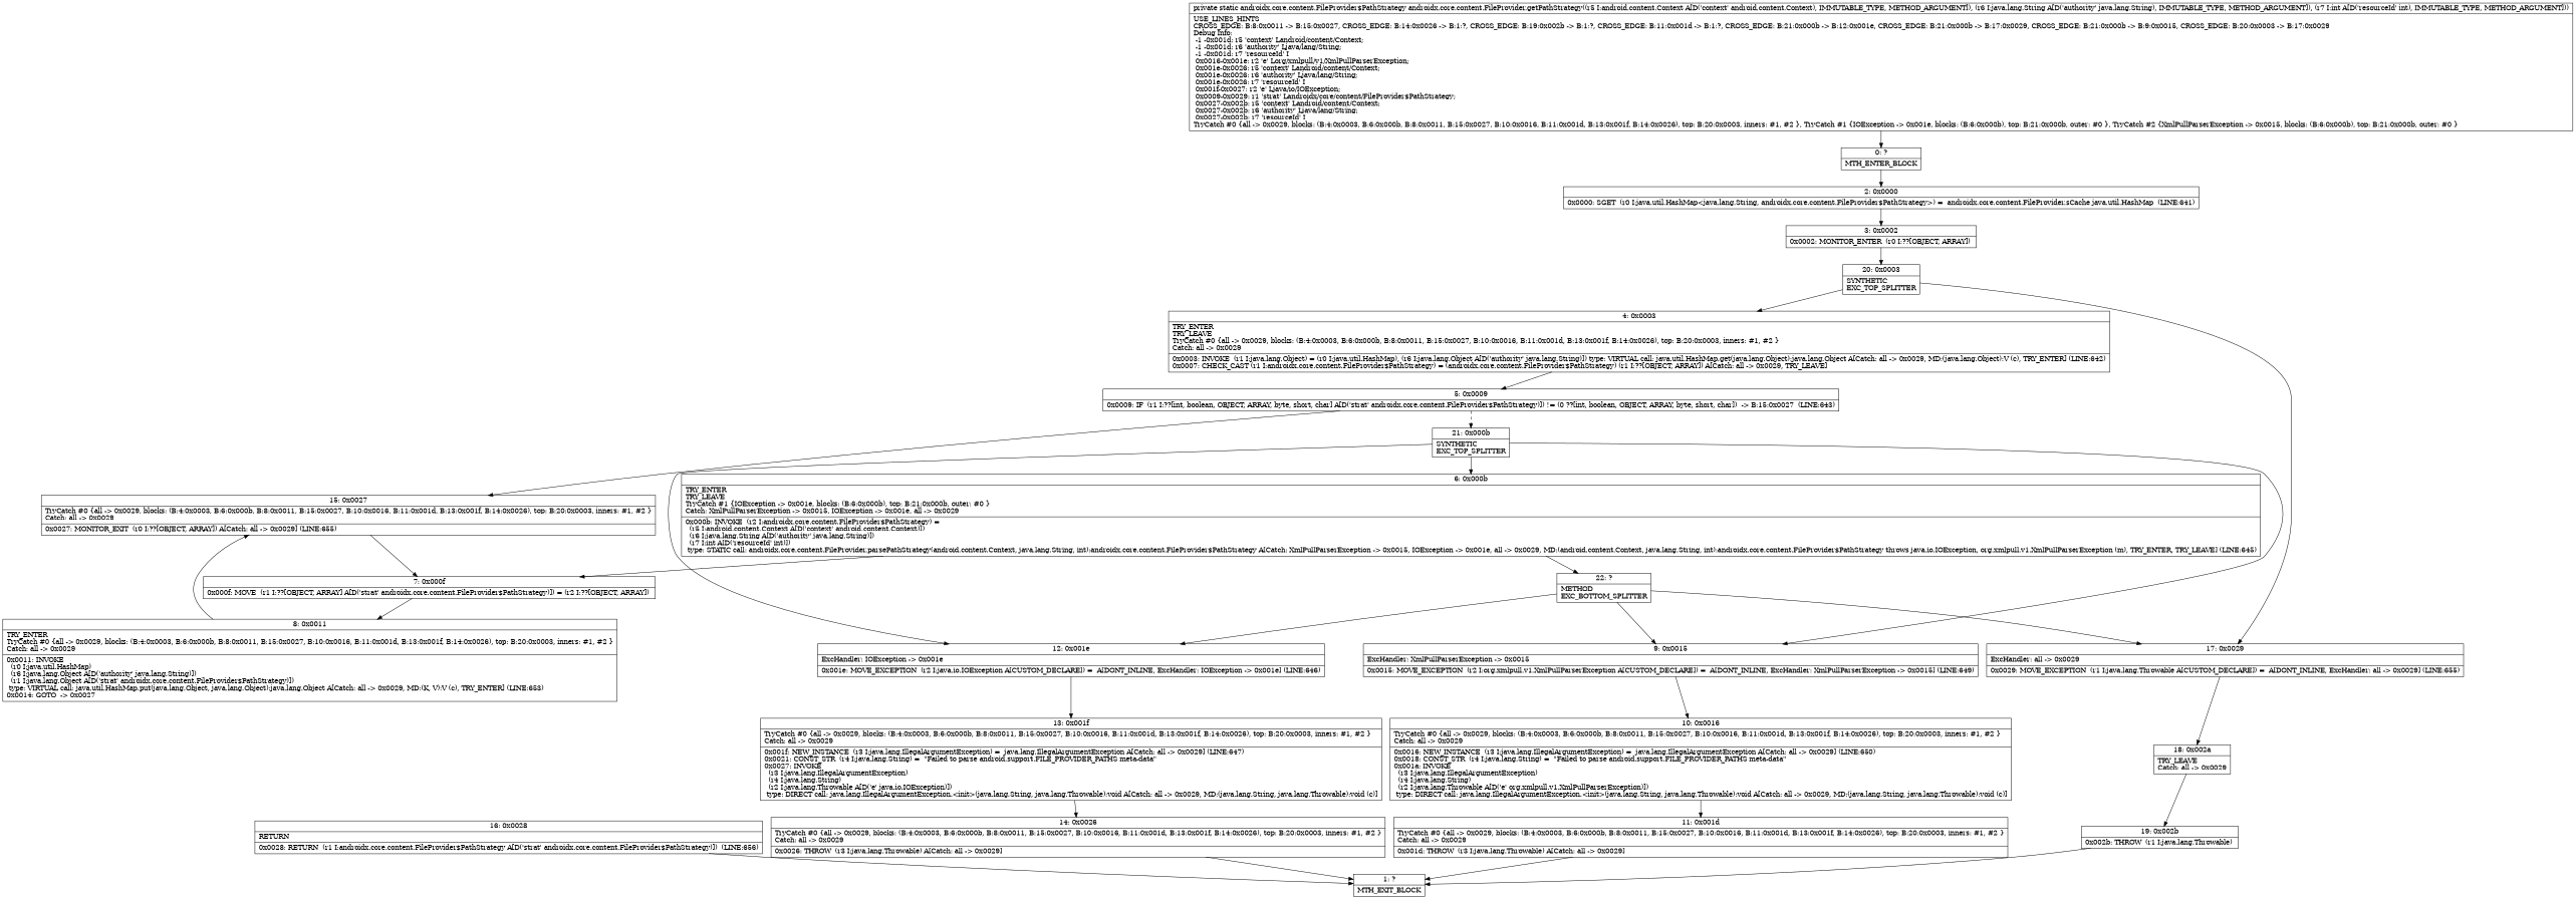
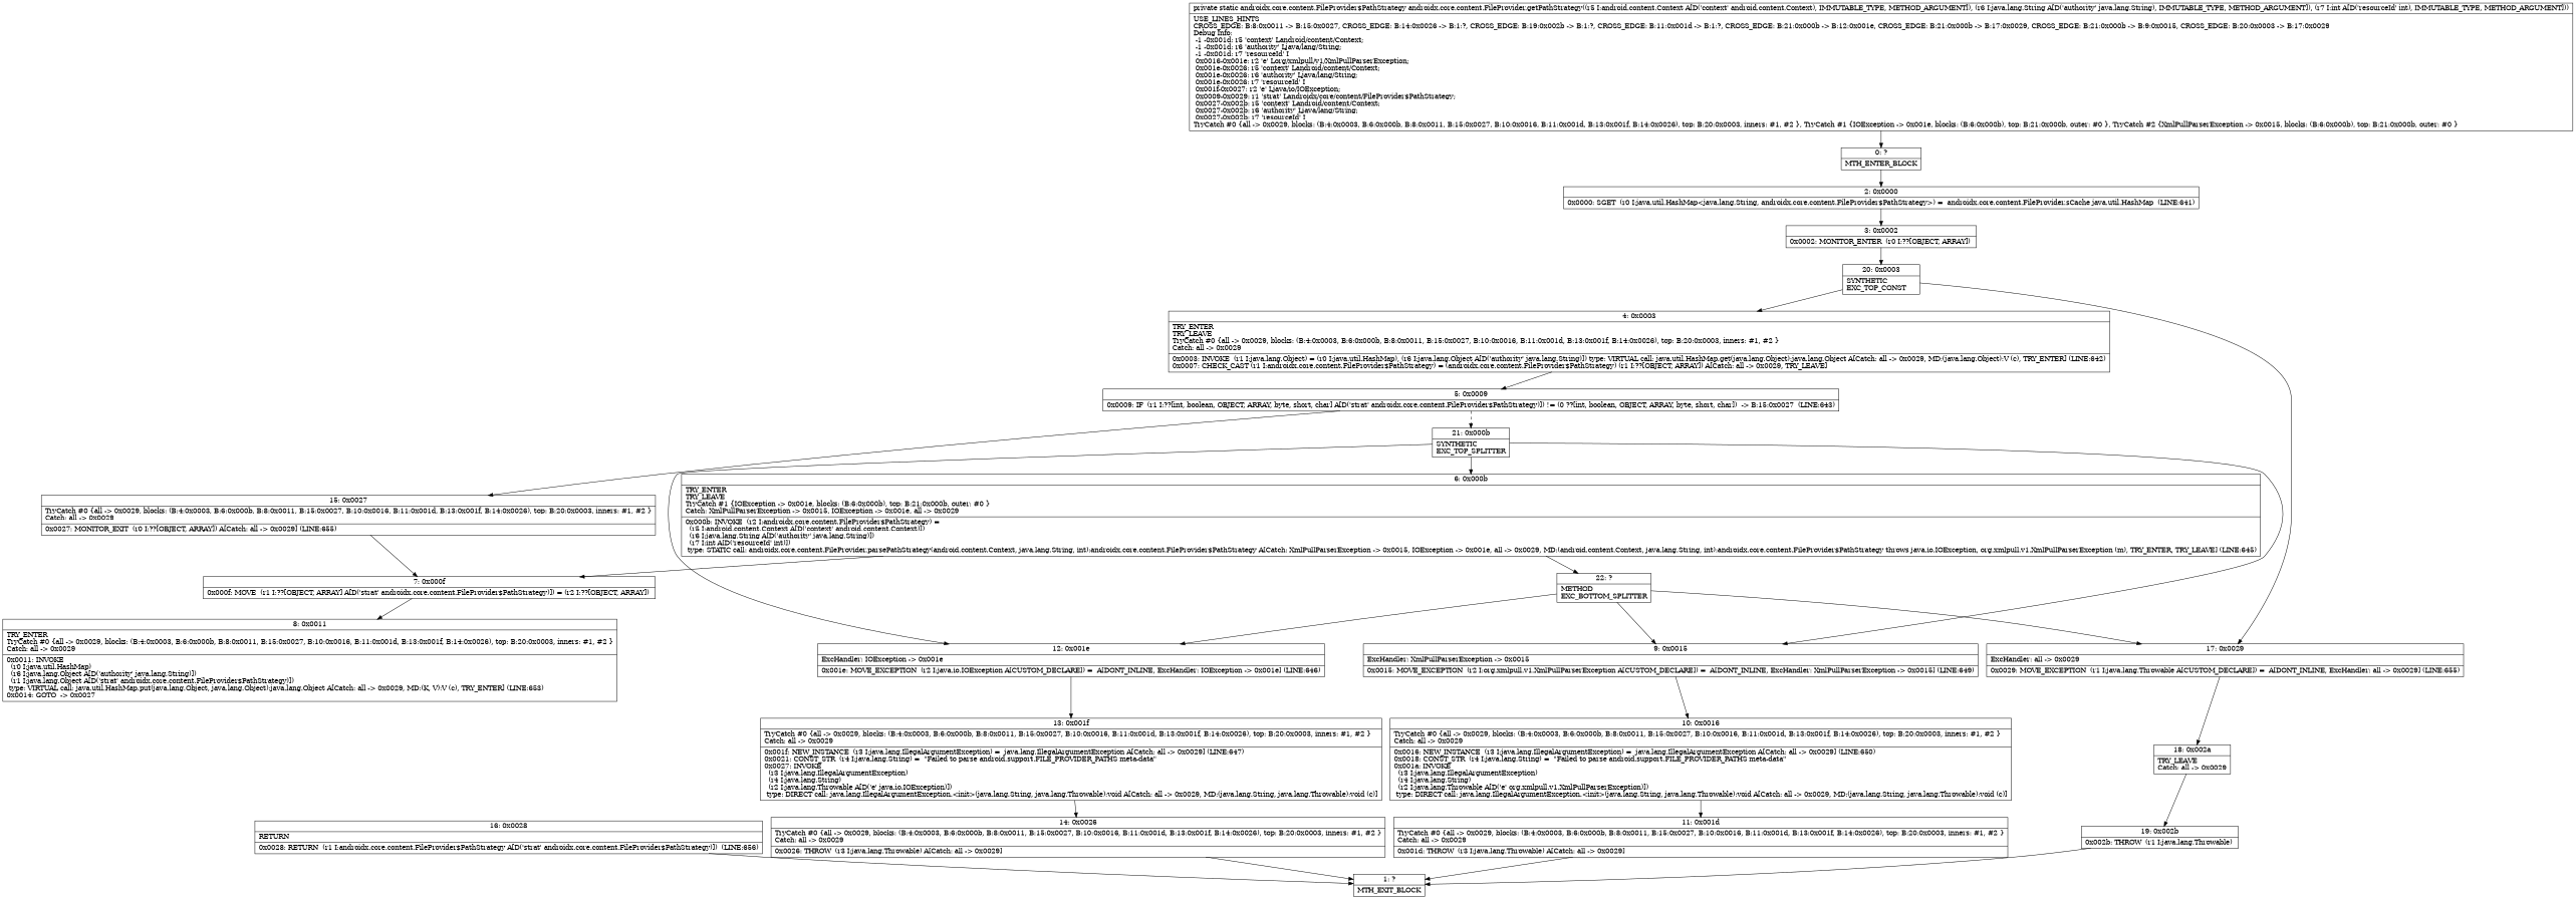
  digraph {
    node [shape=record]
    n1 [label="{0\:\ ?|MTH_ENTER_BLOCK\l}"]
    n2 [label="{2\:\ 0x0000|0x0000: SGET  (r0 I:java.util.HashMap\<java.lang.String, androidx.core.content.FileProvider$PathStrategy\>) =  androidx.core.content.FileProvider.sCache java.util.HashMap  (LINE:641)\l}"]
    n3 [label="{3\:\ 0x0002|0x0002: MONITOR_ENTER  (r0 I:??[OBJECT, ARRAY]) \l}"]
-   n4 [label="{20\:\ 0x0003|SYNTHETIC\lEXC_TOP_SPLITTER\l}"]
+   n4 [label="{20\:\ 0x0003|SYNTHETIC\lEXC_TOP_CONST\l}"]
    n5 [label="{4\:\ 0x0003|TRY_ENTER\lTRY_LEAVE\lTryCatch #0 \{all \-\> 0x0029, blocks: (B:4:0x0003, B:6:0x000b, B:8:0x0011, B:15:0x0027, B:10:0x0016, B:11:0x001d, B:13:0x001f, B:14:0x0026), top: B:20:0x0003, inners: #1, #2 \}\lCatch: all \-\> 0x0029\l|0x0003: INVOKE  (r1 I:java.lang.Object) = (r0 I:java.util.HashMap), (r6 I:java.lang.Object A[D('authority' java.lang.String)]) type: VIRTUAL call: java.util.HashMap.get(java.lang.Object):java.lang.Object A[Catch: all \-\> 0x0029, MD:(java.lang.Object):V (c), TRY_ENTER] (LINE:642)\l0x0007: CHECK_CAST (r1 I:androidx.core.content.FileProvider$PathStrategy) = (androidx.core.content.FileProvider$PathStrategy) (r1 I:??[OBJECT, ARRAY]) A[Catch: all \-\> 0x0029, TRY_LEAVE]\l}"]
    n6 [label="{17\:\ 0x0029|ExcHandler: all \-\> 0x0029\l|0x0029: MOVE_EXCEPTION  (r1 I:java.lang.Throwable A[CUSTOM_DECLARE]) =  A[DONT_INLINE, ExcHandler: all \-\> 0x0029] (LINE:655)\l}"]
    n7 [label="{5\:\ 0x0009|0x0009: IF  (r1 I:??[int, boolean, OBJECT, ARRAY, byte, short, char] A[D('strat' androidx.core.content.FileProvider$PathStrategy)]) != (0 ??[int, boolean, OBJECT, ARRAY, byte, short, char])  \-\> B:15:0x0027  (LINE:643)\l}"]
    n8 [label="{18\:\ 0x002a|TRY_LEAVE\lCatch: all \-\> 0x0029\l}"]
    n9 [label="{15\:\ 0x0027|TryCatch #0 \{all \-\> 0x0029, blocks: (B:4:0x0003, B:6:0x000b, B:8:0x0011, B:15:0x0027, B:10:0x0016, B:11:0x001d, B:13:0x001f, B:14:0x0026), top: B:20:0x0003, inners: #1, #2 \}\lCatch: all \-\> 0x0029\l|0x0027: MONITOR_EXIT  (r0 I:??[OBJECT, ARRAY]) A[Catch: all \-\> 0x0029] (LINE:655)\l}"]
    n10 [label="{21\:\ 0x000b|SYNTHETIC\lEXC_TOP_SPLITTER\l}"]
    n11 [label="{7\:\ 0x000f|0x000f: MOVE  (r1 I:??[OBJECT, ARRAY] A[D('strat' androidx.core.content.FileProvider$PathStrategy)]) = (r2 I:??[OBJECT, ARRAY]) \l}"]
    n12 [label="{6\:\ 0x000b|TRY_ENTER\lTRY_LEAVE\lTryCatch #1 \{IOException \-\> 0x001e, blocks: (B:6:0x000b), top: B:21:0x000b, outer: #0 \}\lCatch: XmlPullParserException \-\> 0x0015, IOException \-\> 0x001e, all \-\> 0x0029\l|0x000b: INVOKE  (r2 I:androidx.core.content.FileProvider$PathStrategy) = \l  (r5 I:android.content.Context A[D('context' android.content.Context)])\l  (r6 I:java.lang.String A[D('authority' java.lang.String)])\l  (r7 I:int A[D('resourceId' int)])\l type: STATIC call: androidx.core.content.FileProvider.parsePathStrategy(android.content.Context, java.lang.String, int):androidx.core.content.FileProvider$PathStrategy A[Catch: XmlPullParserException \-\> 0x0015, IOException \-\> 0x001e, all \-\> 0x0029, MD:(android.content.Context, java.lang.String, int):androidx.core.content.FileProvider$PathStrategy throws java.io.IOException, org.xmlpull.v1.XmlPullParserException (m), TRY_ENTER, TRY_LEAVE] (LINE:645)\l}"]
    n13 [label="{12\:\ 0x001e|ExcHandler: IOException \-\> 0x001e\l|0x001e: MOVE_EXCEPTION  (r2 I:java.io.IOException A[CUSTOM_DECLARE]) =  A[DONT_INLINE, ExcHandler: IOException \-\> 0x001e] (LINE:646)\l}"]
    n14 [label="{9\:\ 0x0015|ExcHandler: XmlPullParserException \-\> 0x0015\l|0x0015: MOVE_EXCEPTION  (r2 I:org.xmlpull.v1.XmlPullParserException A[CUSTOM_DECLARE]) =  A[DONT_INLINE, ExcHandler: XmlPullParserException \-\> 0x0015] (LINE:649)\l}"]
    n15 [label="{16\:\ 0x0028|RETURN\l|0x0028: RETURN  (r1 I:androidx.core.content.FileProvider$PathStrategy A[D('strat' androidx.core.content.FileProvider$PathStrategy)])  (LINE:656)\l}"]
    n16 [label="{1\:\ ?|MTH_EXIT_BLOCK\l}"]
    n17 [label="{22\:\ ?|METHOD\lEXC_BOTTOM_SPLITTER\l}"]
    n18 [label="{13\:\ 0x001f|TryCatch #0 \{all \-\> 0x0029, blocks: (B:4:0x0003, B:6:0x000b, B:8:0x0011, B:15:0x0027, B:10:0x0016, B:11:0x001d, B:13:0x001f, B:14:0x0026), top: B:20:0x0003, inners: #1, #2 \}\lCatch: all \-\> 0x0029\l|0x001f: NEW_INSTANCE  (r3 I:java.lang.IllegalArgumentException) =  java.lang.IllegalArgumentException A[Catch: all \-\> 0x0029] (LINE:647)\l0x0021: CONST_STR  (r4 I:java.lang.String) =  \"Failed to parse android.support.FILE_PROVIDER_PATHS meta\-data\" \l0x0027: INVOKE  \l  (r3 I:java.lang.IllegalArgumentException)\l  (r4 I:java.lang.String)\l  (r2 I:java.lang.Throwable A[D('e' java.io.IOException)])\l type: DIRECT call: java.lang.IllegalArgumentException.\<init\>(java.lang.String, java.lang.Throwable):void A[Catch: all \-\> 0x0029, MD:(java.lang.String, java.lang.Throwable):void (c)]\l}"]
    n19 [label="{10\:\ 0x0016|TryCatch #0 \{all \-\> 0x0029, blocks: (B:4:0x0003, B:6:0x000b, B:8:0x0011, B:15:0x0027, B:10:0x0016, B:11:0x001d, B:13:0x001f, B:14:0x0026), top: B:20:0x0003, inners: #1, #2 \}\lCatch: all \-\> 0x0029\l|0x0016: NEW_INSTANCE  (r3 I:java.lang.IllegalArgumentException) =  java.lang.IllegalArgumentException A[Catch: all \-\> 0x0029] (LINE:650)\l0x0018: CONST_STR  (r4 I:java.lang.String) =  \"Failed to parse android.support.FILE_PROVIDER_PATHS meta\-data\" \l0x001a: INVOKE  \l  (r3 I:java.lang.IllegalArgumentException)\l  (r4 I:java.lang.String)\l  (r2 I:java.lang.Throwable A[D('e' org.xmlpull.v1.XmlPullParserException)])\l type: DIRECT call: java.lang.IllegalArgumentException.\<init\>(java.lang.String, java.lang.Throwable):void A[Catch: all \-\> 0x0029, MD:(java.lang.String, java.lang.Throwable):void (c)]\l}"]
    n20 [label="{8\:\ 0x0011|TRY_ENTER\lTryCatch #0 \{all \-\> 0x0029, blocks: (B:4:0x0003, B:6:0x000b, B:8:0x0011, B:15:0x0027, B:10:0x0016, B:11:0x001d, B:13:0x001f, B:14:0x0026), top: B:20:0x0003, inners: #1, #2 \}\lCatch: all \-\> 0x0029\l|0x0011: INVOKE  \l  (r0 I:java.util.HashMap)\l  (r6 I:java.lang.Object A[D('authority' java.lang.String)])\l  (r1 I:java.lang.Object A[D('strat' androidx.core.content.FileProvider$PathStrategy)])\l type: VIRTUAL call: java.util.HashMap.put(java.lang.Object, java.lang.Object):java.lang.Object A[Catch: all \-\> 0x0029, MD:(K, V):V (c), TRY_ENTER] (LINE:653)\l0x0014: GOTO  \-\> 0x0027 \l}"]
    n21 [label="{14\:\ 0x0026|TryCatch #0 \{all \-\> 0x0029, blocks: (B:4:0x0003, B:6:0x000b, B:8:0x0011, B:15:0x0027, B:10:0x0016, B:11:0x001d, B:13:0x001f, B:14:0x0026), top: B:20:0x0003, inners: #1, #2 \}\lCatch: all \-\> 0x0029\l|0x0026: THROW  (r3 I:java.lang.Throwable) A[Catch: all \-\> 0x0029]\l}"]
    n22 [label="{11\:\ 0x001d|TryCatch #0 \{all \-\> 0x0029, blocks: (B:4:0x0003, B:6:0x000b, B:8:0x0011, B:15:0x0027, B:10:0x0016, B:11:0x001d, B:13:0x001f, B:14:0x0026), top: B:20:0x0003, inners: #1, #2 \}\lCatch: all \-\> 0x0029\l|0x001d: THROW  (r3 I:java.lang.Throwable) A[Catch: all \-\> 0x0029]\l}"]
    n23 [label="{19\:\ 0x002b|0x002b: THROW  (r1 I:java.lang.Throwable) \l}"]
    n24 [label="{private static androidx.core.content.FileProvider$PathStrategy androidx.core.content.FileProvider.getPathStrategy((r5 I:android.content.Context A[D('context' android.content.Context), IMMUTABLE_TYPE, METHOD_ARGUMENT]), (r6 I:java.lang.String A[D('authority' java.lang.String), IMMUTABLE_TYPE, METHOD_ARGUMENT]), (r7 I:int A[D('resourceId' int), IMMUTABLE_TYPE, METHOD_ARGUMENT]))  | USE_LINES_HINTS\lCROSS_EDGE: B:8:0x0011 \-\> B:15:0x0027, CROSS_EDGE: B:14:0x0026 \-\> B:1:?, CROSS_EDGE: B:19:0x002b \-\> B:1:?, CROSS_EDGE: B:11:0x001d \-\> B:1:?, CROSS_EDGE: B:21:0x000b \-\> B:12:0x001e, CROSS_EDGE: B:21:0x000b \-\> B:17:0x0029, CROSS_EDGE: B:21:0x000b \-\> B:9:0x0015, CROSS_EDGE: B:20:0x0003 \-\> B:17:0x0029\lDebug Info:\l  \-1 \-0x001d: r5 'context' Landroid\/content\/Context;\l  \-1 \-0x001d: r6 'authority' Ljava\/lang\/String;\l  \-1 \-0x001d: r7 'resourceId' I\l  0x0016\-0x001e: r2 'e' Lorg\/xmlpull\/v1\/XmlPullParserException;\l  0x001e\-0x0026: r5 'context' Landroid\/content\/Context;\l  0x001e\-0x0026: r6 'authority' Ljava\/lang\/String;\l  0x001e\-0x0026: r7 'resourceId' I\l  0x001f\-0x0027: r2 'e' Ljava\/io\/IOException;\l  0x0009\-0x0029: r1 'strat' Landroidx\/core\/content\/FileProvider$PathStrategy;\l  0x0027\-0x002b: r5 'context' Landroid\/content\/Context;\l  0x0027\-0x002b: r6 'authority' Ljava\/lang\/String;\l  0x0027\-0x002b: r7 'resourceId' I\lTryCatch #0 \{all \-\> 0x0029, blocks: (B:4:0x0003, B:6:0x000b, B:8:0x0011, B:15:0x0027, B:10:0x0016, B:11:0x001d, B:13:0x001f, B:14:0x0026), top: B:20:0x0003, inners: #1, #2 \}, TryCatch #1 \{IOException \-\> 0x001e, blocks: (B:6:0x000b), top: B:21:0x000b, outer: #0 \}, TryCatch #2 \{XmlPullParserException \-\> 0x0015, blocks: (B:6:0x000b), top: B:21:0x000b, outer: #0 \}\l}"]
    n1 -> n2
    n2 -> n3
    n3 -> n4
    n4 -> n5
    n4 -> n6
    n5 -> n7
    n6 -> n8
    n7 -> n9
    n7 -> n10 [style=dashed]
    n8 -> n23
    n9 -> n11
    n10 -> n12
    n10 -> n13
    n10 -> n14
    n11 -> n20
    n12 -> n11
    n12 -> n17
    n13 -> n18
    n14 -> n19
    n15 -> n16
    n17 -> n6
    n17 -> n13
    n17 -> n14
    n18 -> n21
    n19 -> n22
-   n20 -> n9
    n21 -> n16
    n22 -> n16
    n23 -> n16
    n24 -> n1
  }
